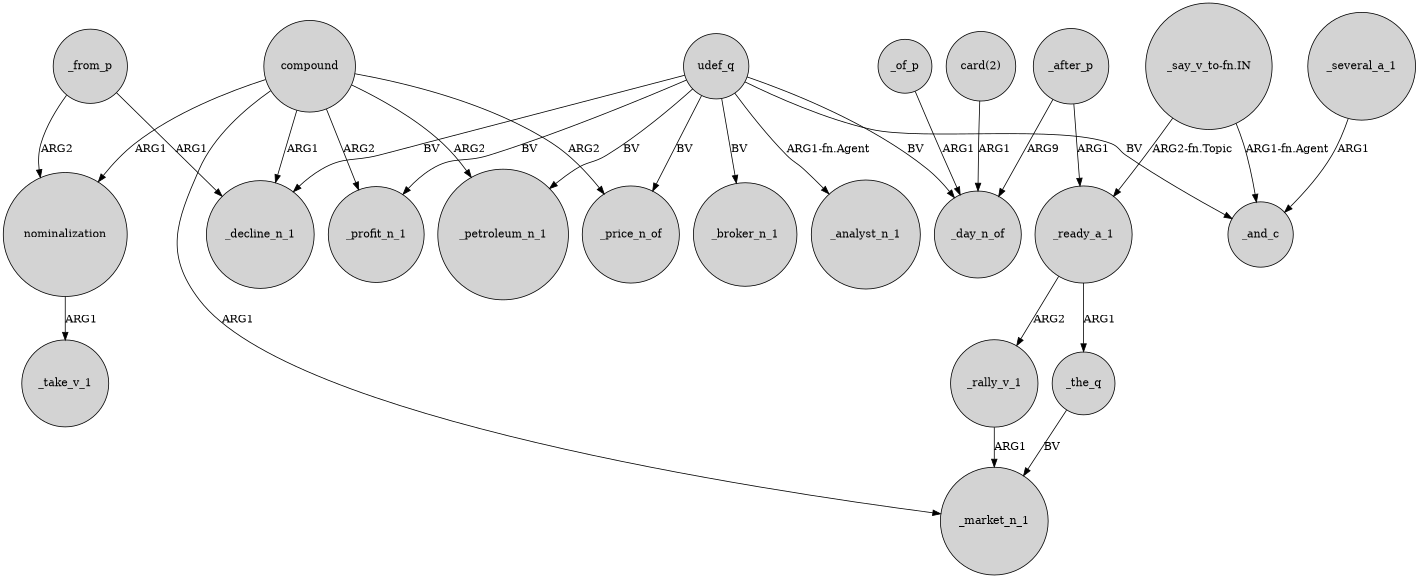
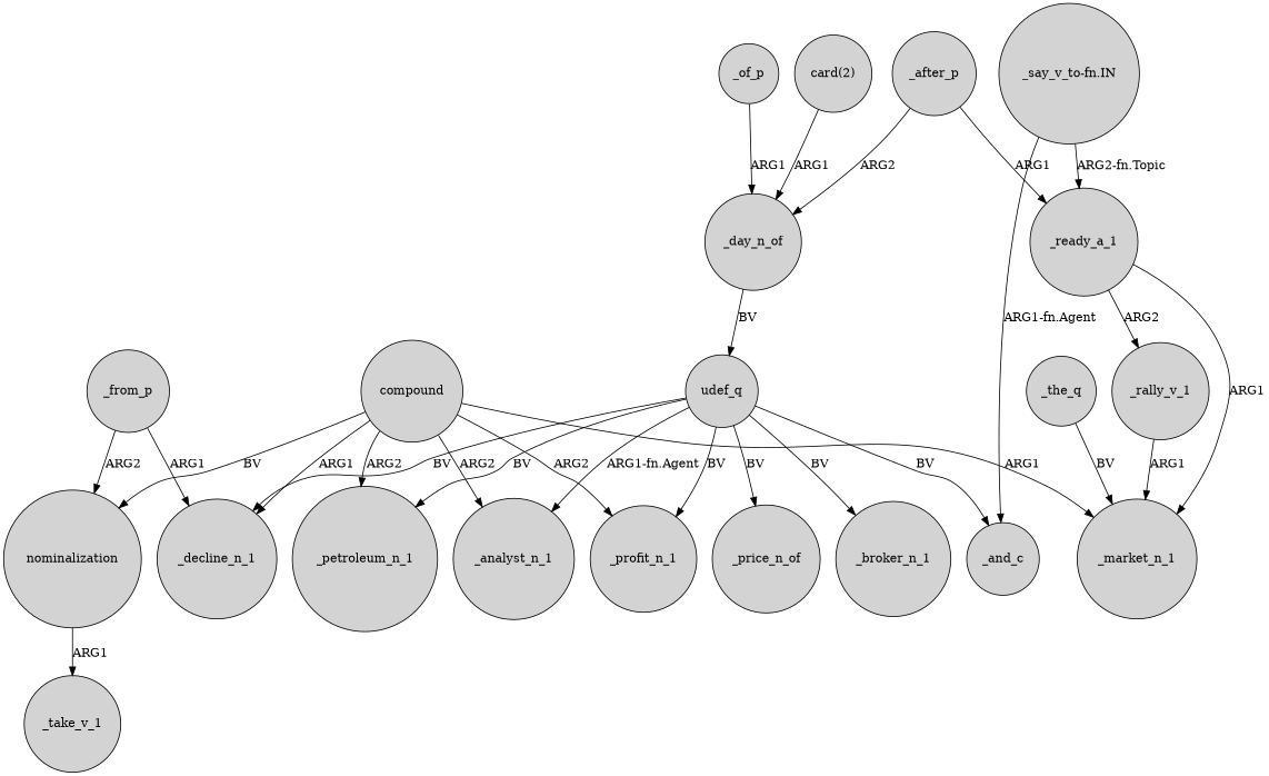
  digraph {
    node [shape=circle style=filled]
    compound
    _petroleum_n_1
    _price_n_of
    nominalization
    _decline_n_1
    _market_n_1
    _profit_n_1
    _take_v_1
    "card(2)"
    _day_n_of
    udef_q
    _and_c
    _broker_n_1
    _analyst_n_1
    "_say_v_to-fn.IN"
    _ready_a_1
    _rally_v_1
-   _several_a_1
    _after_p
    _of_p
    _from_p
    _the_q
    compound -> _petroleum_n_1 [label=ARG2]
-   compound -> _price_n_of [label=ARG2]
-   compound -> nominalization [label=ARG1]
+   compound -> _analyst_n_1 [label=ARG2]
+   compound -> nominalization [label=BV]
    compound -> _decline_n_1 [label=ARG1]
    compound -> _market_n_1 [label=ARG1]
    compound -> _profit_n_1 [label=ARG2]
    nominalization -> _take_v_1 [label=ARG1]
    "card(2)" -> _day_n_of [label=ARG1]
    udef_q -> _petroleum_n_1 [label=BV]
    udef_q -> _price_n_of [label=BV]
    udef_q -> _decline_n_1 [label=BV]
    udef_q -> _profit_n_1 [label=BV]
-   udef_q -> _day_n_of [label=BV]
+   _day_n_of -> udef_q [label=BV]
    udef_q -> _and_c [label=BV]
    udef_q -> _broker_n_1 [label=BV]
    udef_q -> _analyst_n_1 [label="ARG1-fn.Agent"]
    "_say_v_to-fn.IN" -> _and_c [label="ARG1-fn.Agent"]
    "_say_v_to-fn.IN" -> _ready_a_1 [label="ARG2-fn.Topic"]
-   _ready_a_1 -> _the_q [label=ARG1]
+   _ready_a_1 -> _market_n_1 [label=ARG1]
    _ready_a_1 -> _rally_v_1 [label=ARG2]
    _rally_v_1 -> _market_n_1 [label=ARG1]
-   _several_a_1 -> _and_c [label=ARG1]
-   _after_p -> _day_n_of [label=ARG9]
+   _after_p -> _day_n_of [label=ARG2]
    _after_p -> _ready_a_1 [label=ARG1]
    _of_p -> _day_n_of [label=ARG1]
    _from_p -> nominalization [label=ARG2]
    _from_p -> _decline_n_1 [label=ARG1]
    _the_q -> _market_n_1 [label=BV]
  }
